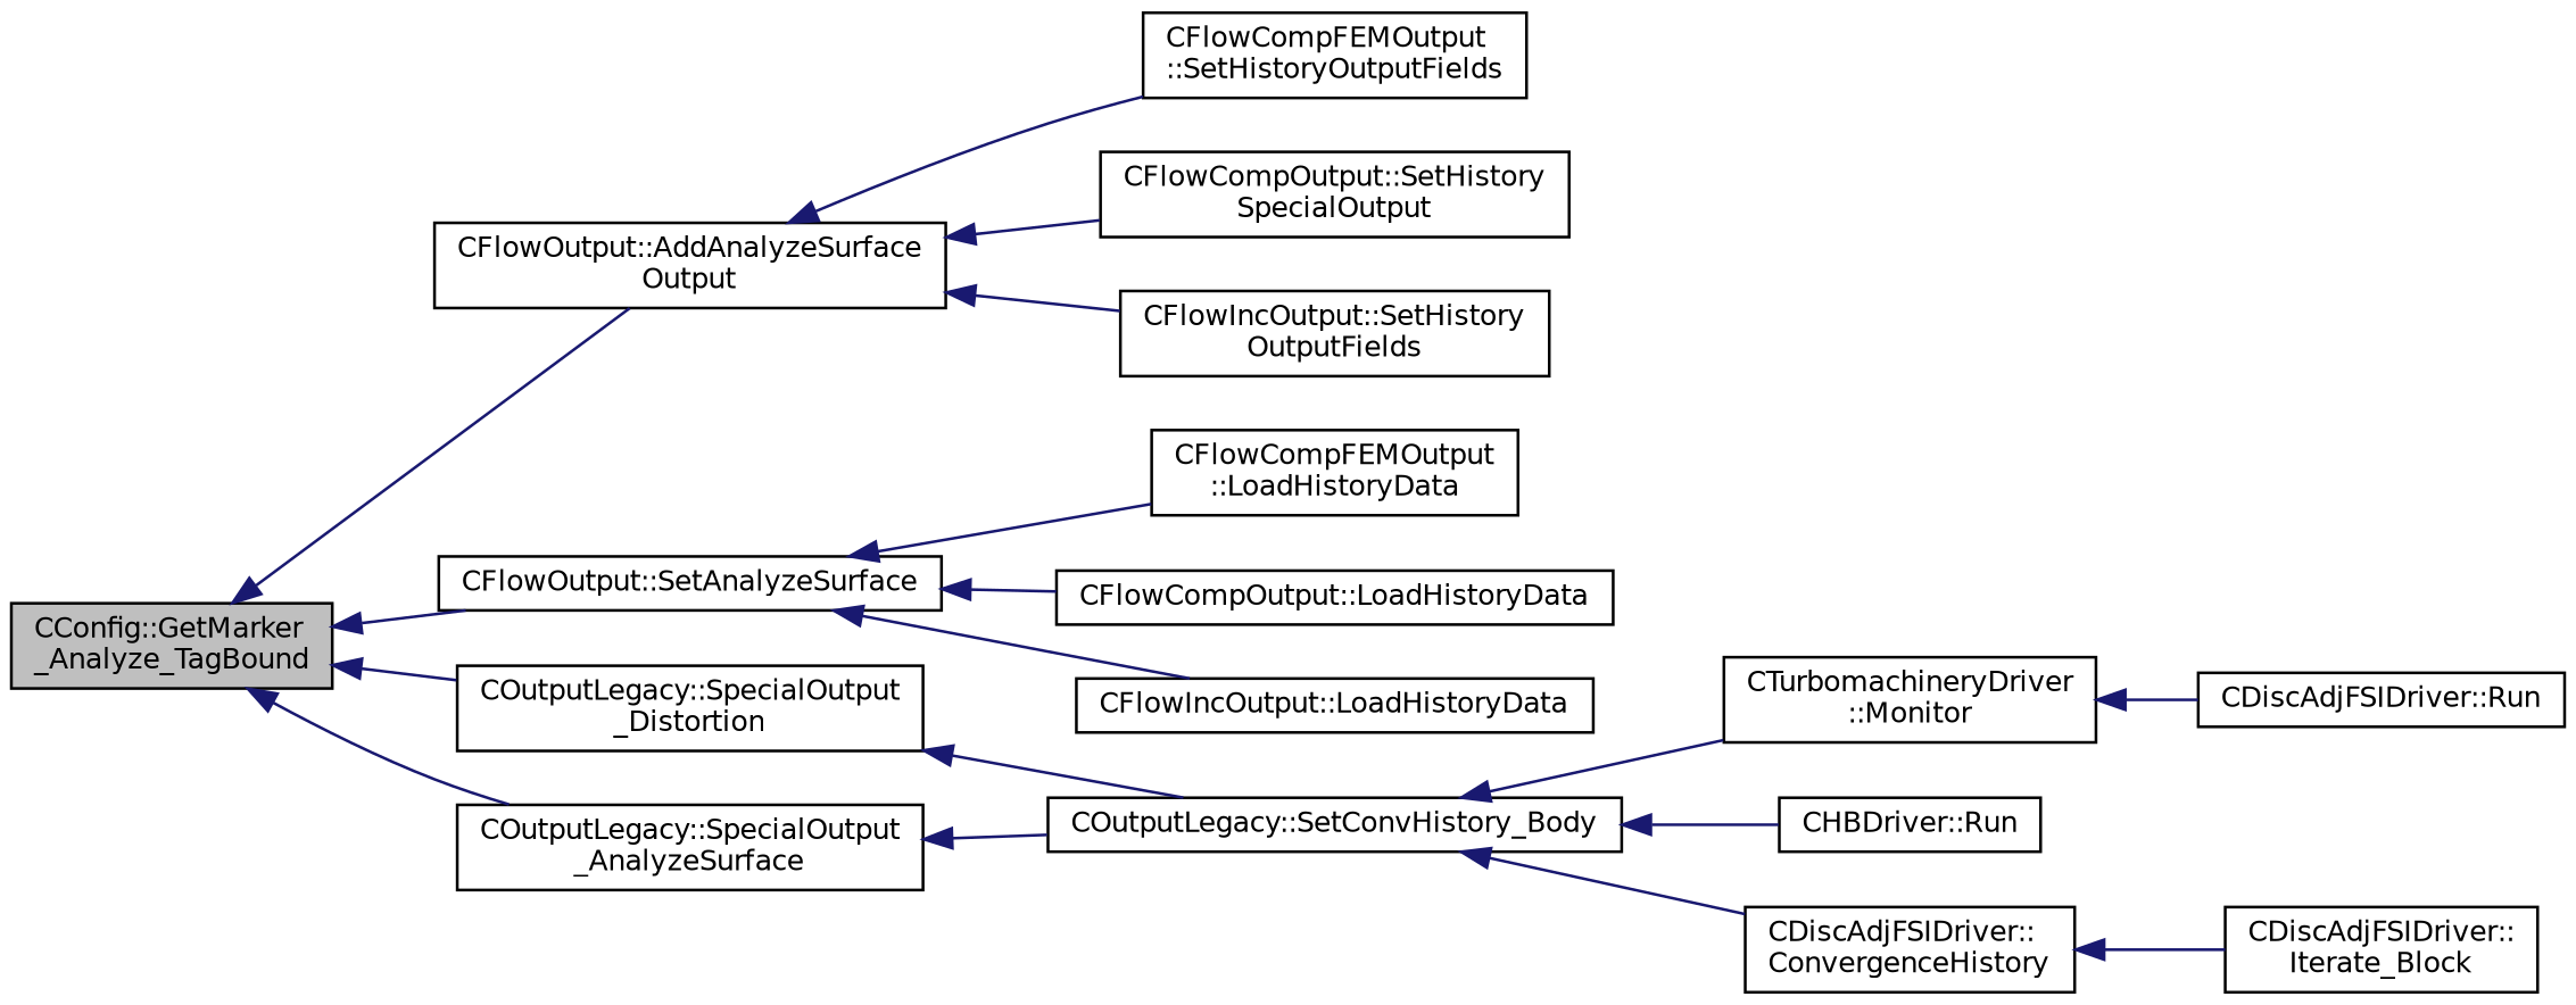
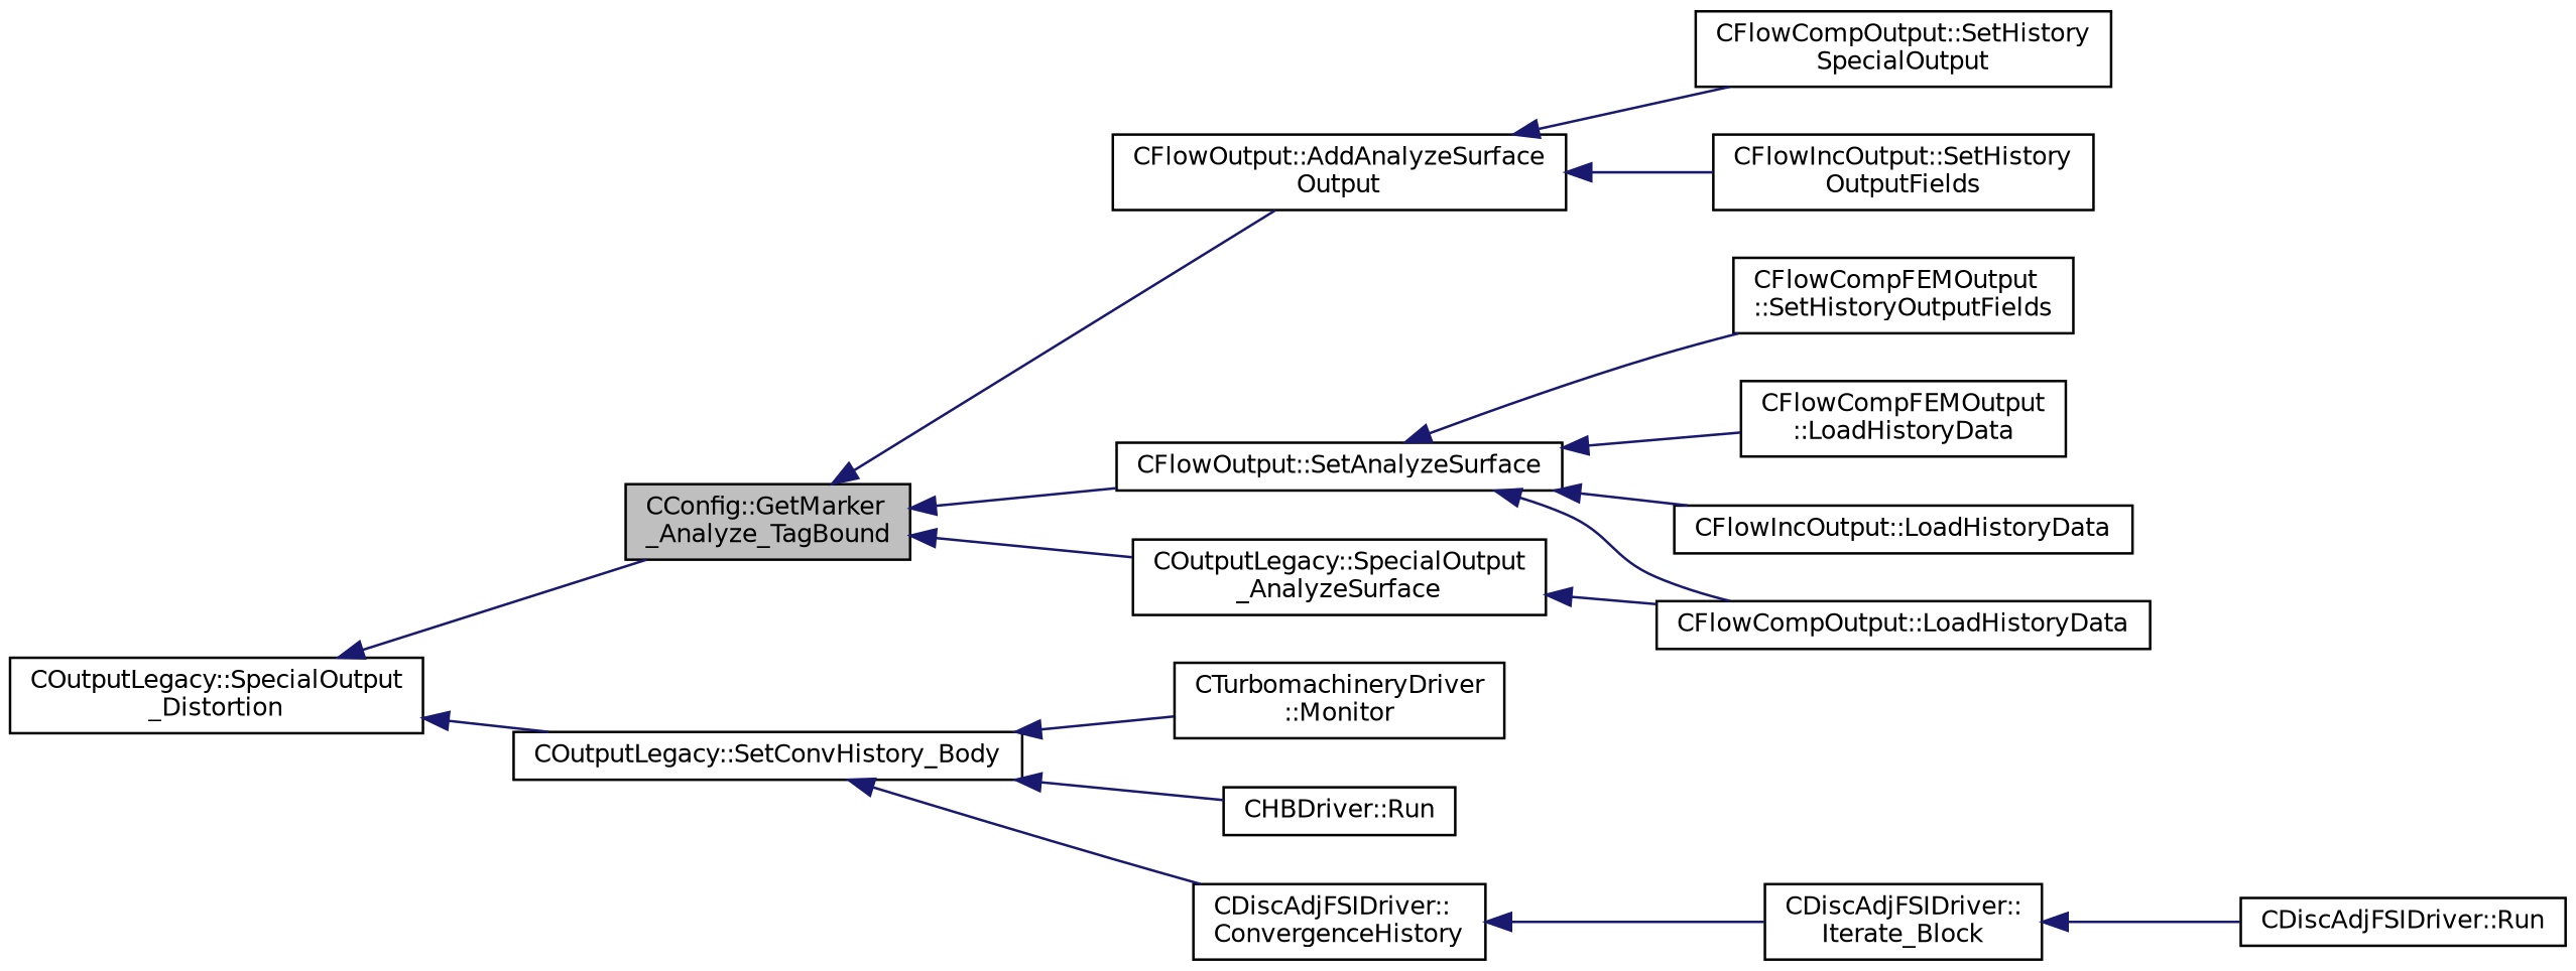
  digraph {
    rankdir=LR
    node [color=black fillcolor=white fontname=Helvetica fontsize=10 shape=record style=filled]
    edge [color=midnightblue dir=back fontname=Helvetica fontsize=10 labelfontname=Helvetica labelfontsize=10 style=solid]
    n1 [fillcolor=grey75 fontcolor=black height=0.2 label="CConfig::GetMarker\l_Analyze_TagBound" width=0.4]
    n2 [height=0.2 label="CFlowOutput::AddAnalyzeSurface\lOutput" width=0.4]
    n3 [height=0.2 label="CFlowOutput::SetAnalyzeSurface" width=0.4]
    n4 [height=0.2 label="COutputLegacy::SpecialOutput\l_Distortion" width=0.4]
    n5 [height=0.2 label="COutputLegacy::SpecialOutput\l_AnalyzeSurface" width=0.4]
    n6 [height=0.2 label="CFlowCompFEMOutput\l::SetHistoryOutputFields" width=0.4]
    n7 [height=0.2 label="CFlowCompOutput::SetHistory\lSpecialOutput" width=0.4]
    n8 [height=0.2 label="CFlowIncOutput::SetHistory\lOutputFields" width=0.4]
    n9 [height=0.2 label="CFlowCompFEMOutput\l::LoadHistoryData" width=0.4]
    n10 [height=0.2 label="CFlowCompOutput::LoadHistoryData" width=0.4]
    n11 [height=0.2 label="CFlowIncOutput::LoadHistoryData" width=0.4]
    n12 [height=0.2 label="COutputLegacy::SetConvHistory_Body" width=0.4]
    n13 [height=0.2 label="CTurbomachineryDriver\l::Monitor" width=0.4]
    n14 [height=0.2 label="CHBDriver::Run" width=0.4]
    n15 [height=0.2 label="CDiscAdjFSIDriver::\lConvergenceHistory" width=0.4]
    n16 [height=0.2 label="CDiscAdjFSIDriver::\lIterate_Block" width=0.4]
    n17 [height=0.2 label="CDiscAdjFSIDriver::Run" width=0.4]
    n1 -> n2
    n1 -> n3
-   n1 -> n4
+   n4 -> n1
    n1 -> n5
-   n2 -> n6
+   n3 -> n6
    n2 -> n7
    n2 -> n8
    n3 -> n9
    n3 -> n10
    n3 -> n11
    n4 -> n12
-   n5 -> n12
+   n5 -> n10
    n12 -> n13
    n12 -> n14
    n12 -> n15
    n15 -> n16
-   n13 -> n17
+   n16 -> n17
  }
